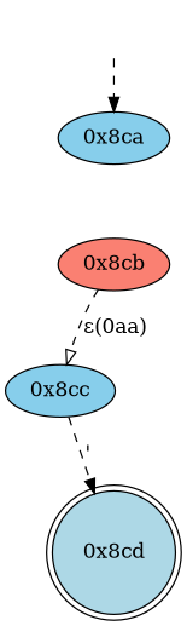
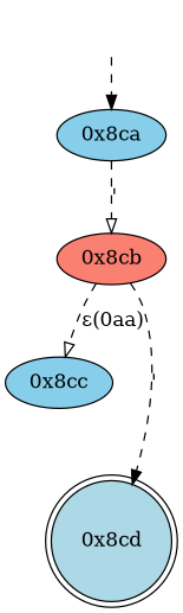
  digraph {
    node [style=filled fillcolor=skyblue]
    edge [arrowhead=normal style=dashed]
    fake [style=invisible fillcolor=""]
    "0x8ca" [root=true]
    "0x8cb" [fillcolor=salmon]
    "0x8cc"
    "0x8cd" [fillcolor=lightblue shape=doublecircle]
    fake -> "0x8ca"
+   "0x8ca" -> "0x8cb" [arrowhead=onormal label="'"]
    "0x8cb" -> "0x8cc" [arrowhead=onormal label="ε(0aa)"]
-   "0x8cc" -> "0x8cd" [label="'"]
+   "0x8cb" -> "0x8cd" [label="'"]
  }
